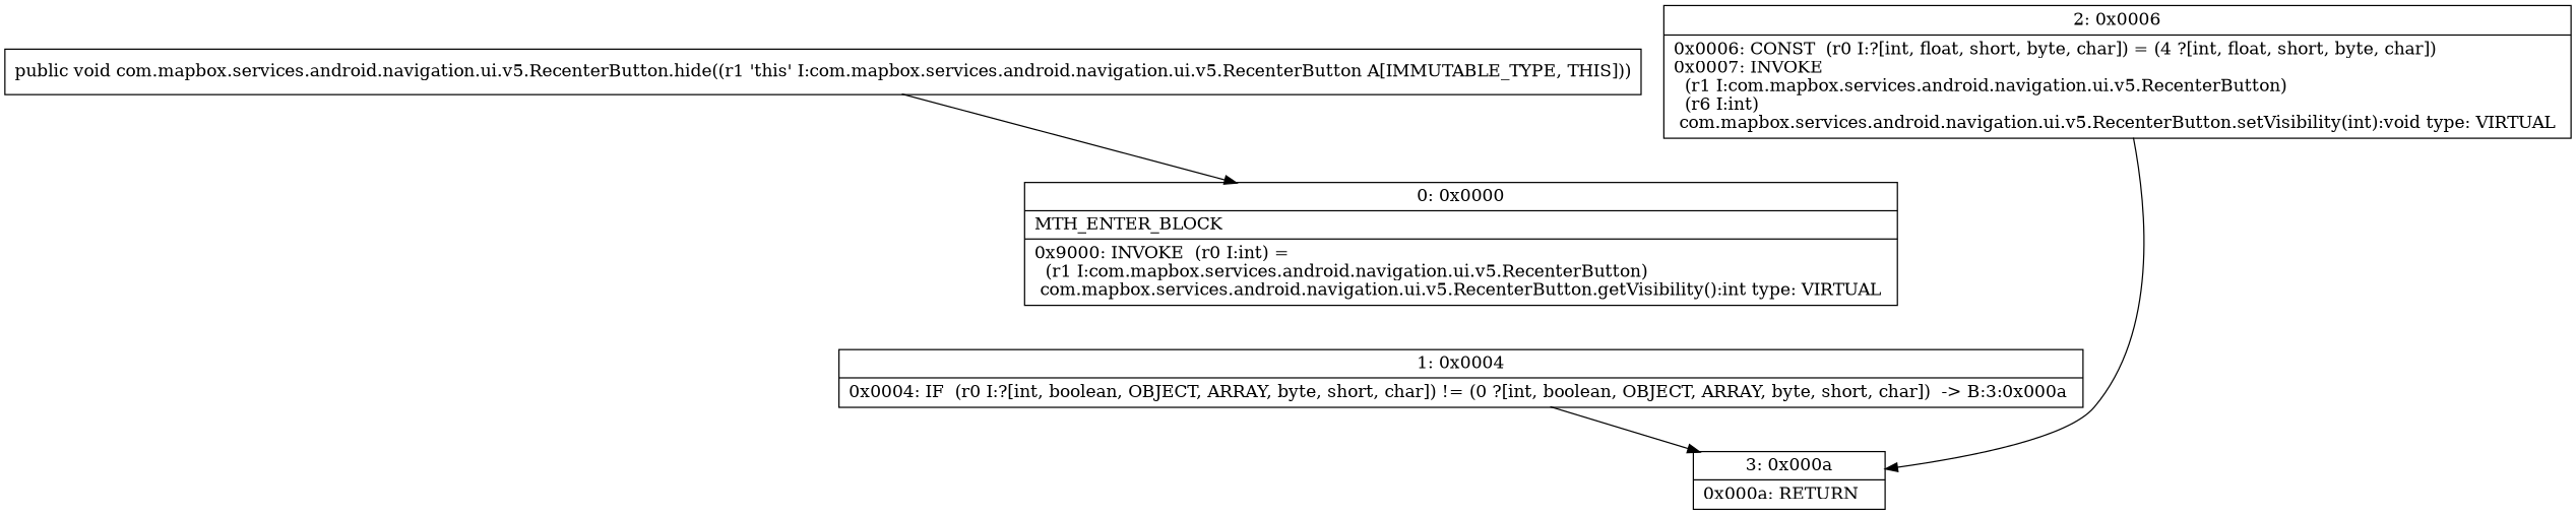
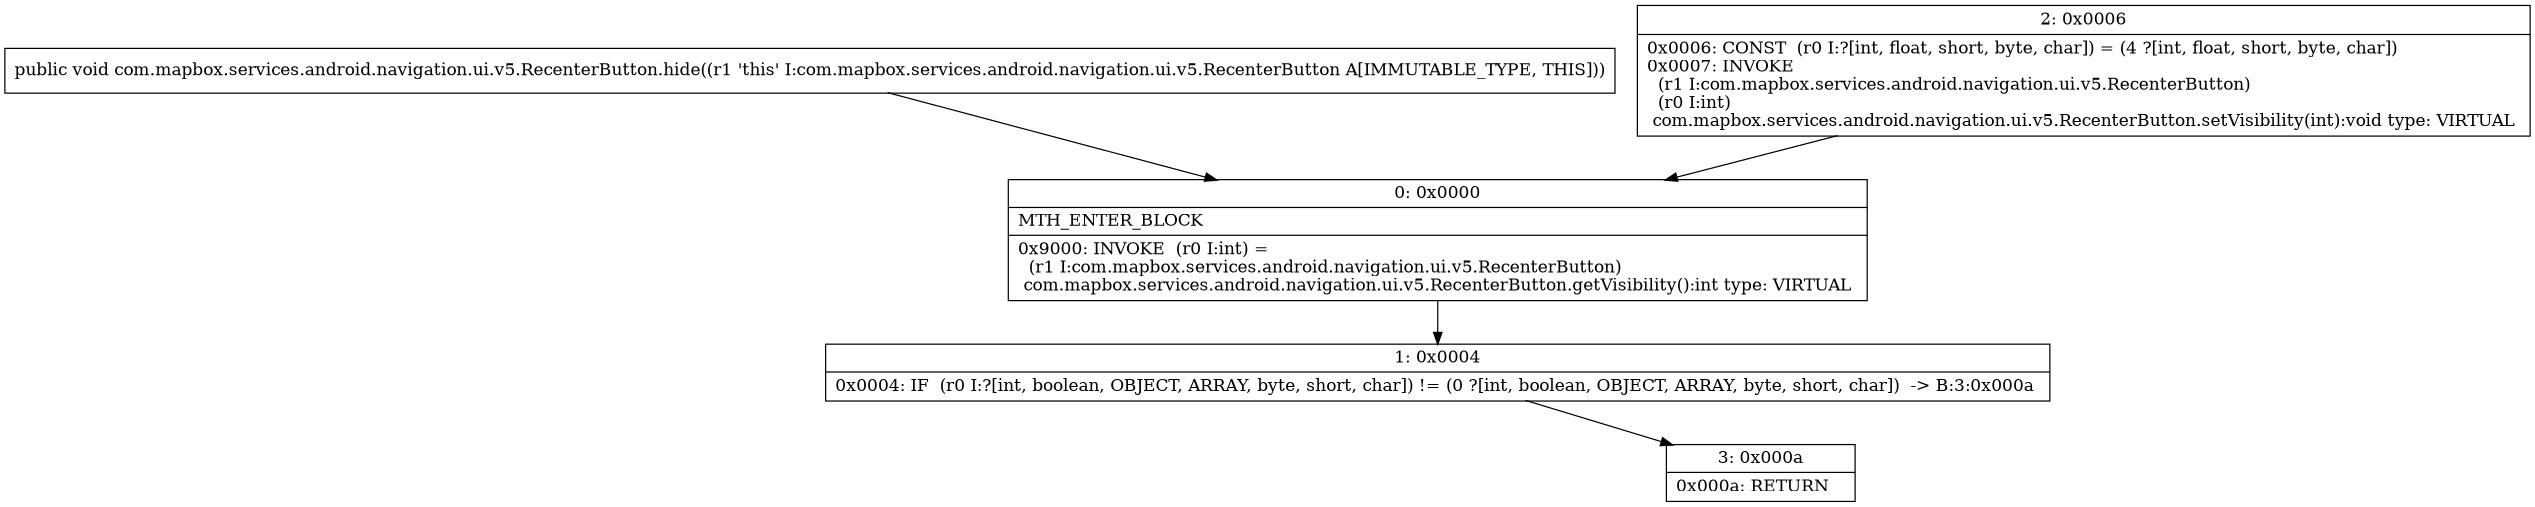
  digraph {
    node [shape=record]
    n1 [label="{0\:\ 0x0000|MTH_ENTER_BLOCK\l|0x9000: INVOKE  (r0 I:int) = \l  (r1 I:com.mapbox.services.android.navigation.ui.v5.RecenterButton)\l com.mapbox.services.android.navigation.ui.v5.RecenterButton.getVisibility():int type: VIRTUAL \l}"]
    n2 [label="{1\:\ 0x0004|0x0004: IF  (r0 I:?[int, boolean, OBJECT, ARRAY, byte, short, char]) != (0 ?[int, boolean, OBJECT, ARRAY, byte, short, char])  \-\> B:3:0x000a \l}"]
    n3 [label="{3\:\ 0x000a|0x000a: RETURN   \l}"]
-   n4 [label="{2\:\ 0x0006|0x0006: CONST  (r0 I:?[int, float, short, byte, char]) = (4 ?[int, float, short, byte, char]) \l0x0007: INVOKE  \l  (r1 I:com.mapbox.services.android.navigation.ui.v5.RecenterButton)\l  (r6 I:int)\l com.mapbox.services.android.navigation.ui.v5.RecenterButton.setVisibility(int):void type: VIRTUAL \l}"]
+   n4 [label="{2\:\ 0x0006|0x0006: CONST  (r0 I:?[int, float, short, byte, char]) = (4 ?[int, float, short, byte, char]) \l0x0007: INVOKE  \l  (r1 I:com.mapbox.services.android.navigation.ui.v5.RecenterButton)\l  (r0 I:int)\l com.mapbox.services.android.navigation.ui.v5.RecenterButton.setVisibility(int):void type: VIRTUAL \l}"]
    n5 [label="{public void com.mapbox.services.android.navigation.ui.v5.RecenterButton.hide((r1 'this' I:com.mapbox.services.android.navigation.ui.v5.RecenterButton A[IMMUTABLE_TYPE, THIS])) }"]
+   n1 -> n2
    n2 -> n3
-   n4 -> n3
+   n4 -> n1
    n5 -> n1
  }
